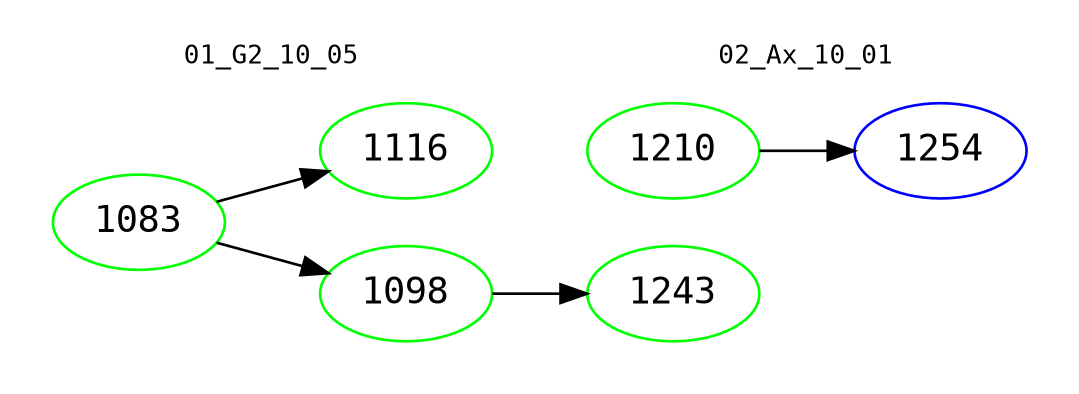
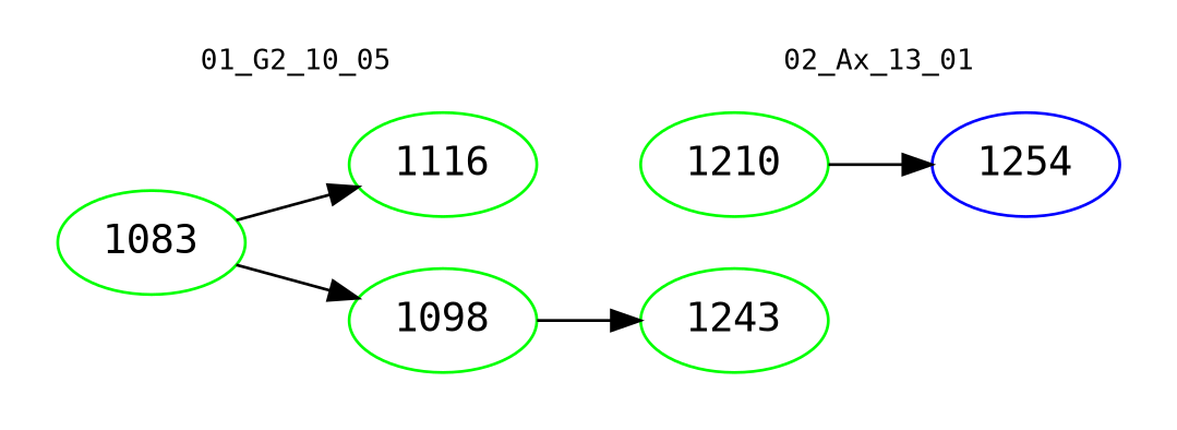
  digraph {
    fontname="DejaVu Sans Mono"
    rankdir=LR
    node [color=green fontname="DejaVu Sans Mono"]
    edge [color=black fontname="DejaVu Sans Mono"]
    n1 [label=1210]
    n2 [label=1243]
    n3 [color=blue label=1254]
    n4 [label=1083]
    n5 [label=1098]
    n6 [label=1116]
    subgraph cluster_1 {
      color=white
      fontsize=10
-     label="02_Ax_10_01"
+     label="02_Ax_13_01"
      n1
      n2
      n3
    }
    subgraph cluster_2 {
      color=white
      fontsize=10
      label="01_G2_10_05"
      n4
      n5
      n6
    }
    n1 -> n3
    n4 -> n5
    n4 -> n6
    n5 -> n2
  }
